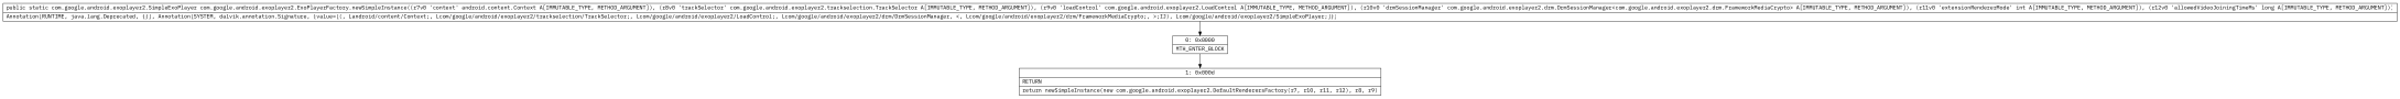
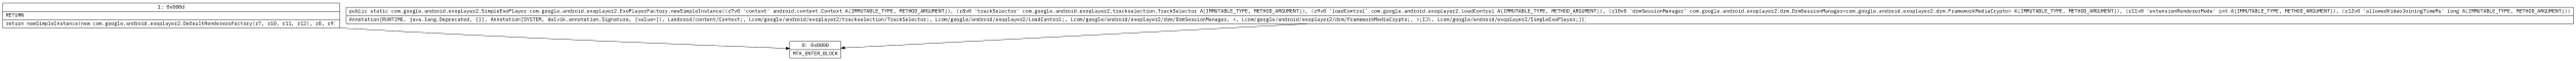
  digraph {
    fontname="IBM Plex Mono"
    node [shape=record fontname="IBM Plex Mono"]
    edge [fontname="IBM Plex Mono"]
    n1 [label="{0\:\ 0x0000|MTH_ENTER_BLOCK\l}"]
    n2 [label="{1\:\ 0x000d|RETURN\l|return newSimpleInstance(new com.google.android.exoplayer2.DefaultRenderersFactory(r7, r10, r11, r12), r8, r9)\l}"]
    n3 [label="{public static com.google.android.exoplayer2.SimpleExoPlayer com.google.android.exoplayer2.ExoPlayerFactory.newSimpleInstance((r7v0 'context' android.content.Context A[IMMUTABLE_TYPE, METHOD_ARGUMENT]), (r8v0 'trackSelector' com.google.android.exoplayer2.trackselection.TrackSelector A[IMMUTABLE_TYPE, METHOD_ARGUMENT]), (r9v0 'loadControl' com.google.android.exoplayer2.LoadControl A[IMMUTABLE_TYPE, METHOD_ARGUMENT]), (r10v0 'drmSessionManager' com.google.android.exoplayer2.drm.DrmSessionManager\<com.google.android.exoplayer2.drm.FrameworkMediaCrypto\> A[IMMUTABLE_TYPE, METHOD_ARGUMENT]), (r11v0 'extensionRendererMode' int A[IMMUTABLE_TYPE, METHOD_ARGUMENT]), (r12v0 'allowedVideoJoiningTimeMs' long A[IMMUTABLE_TYPE, METHOD_ARGUMENT]))  | Annotation[RUNTIME, java.lang.Deprecated, \{\}], Annotation[SYSTEM, dalvik.annotation.Signature, \{value=[(, Landroid\/content\/Context;, Lcom\/google\/android\/exoplayer2\/trackselection\/TrackSelector;, Lcom\/google\/android\/exoplayer2\/LoadControl;, Lcom\/google\/android\/exoplayer2\/drm\/DrmSessionManager, \<, Lcom\/google\/android\/exoplayer2\/drm\/FrameworkMediaCrypto;, \>;IJ), Lcom\/google\/android\/exoplayer2\/SimpleExoPlayer;]\}]\l}"]
-   n1 -> n2
+   n2 -> n1
    n3 -> n1
  }
